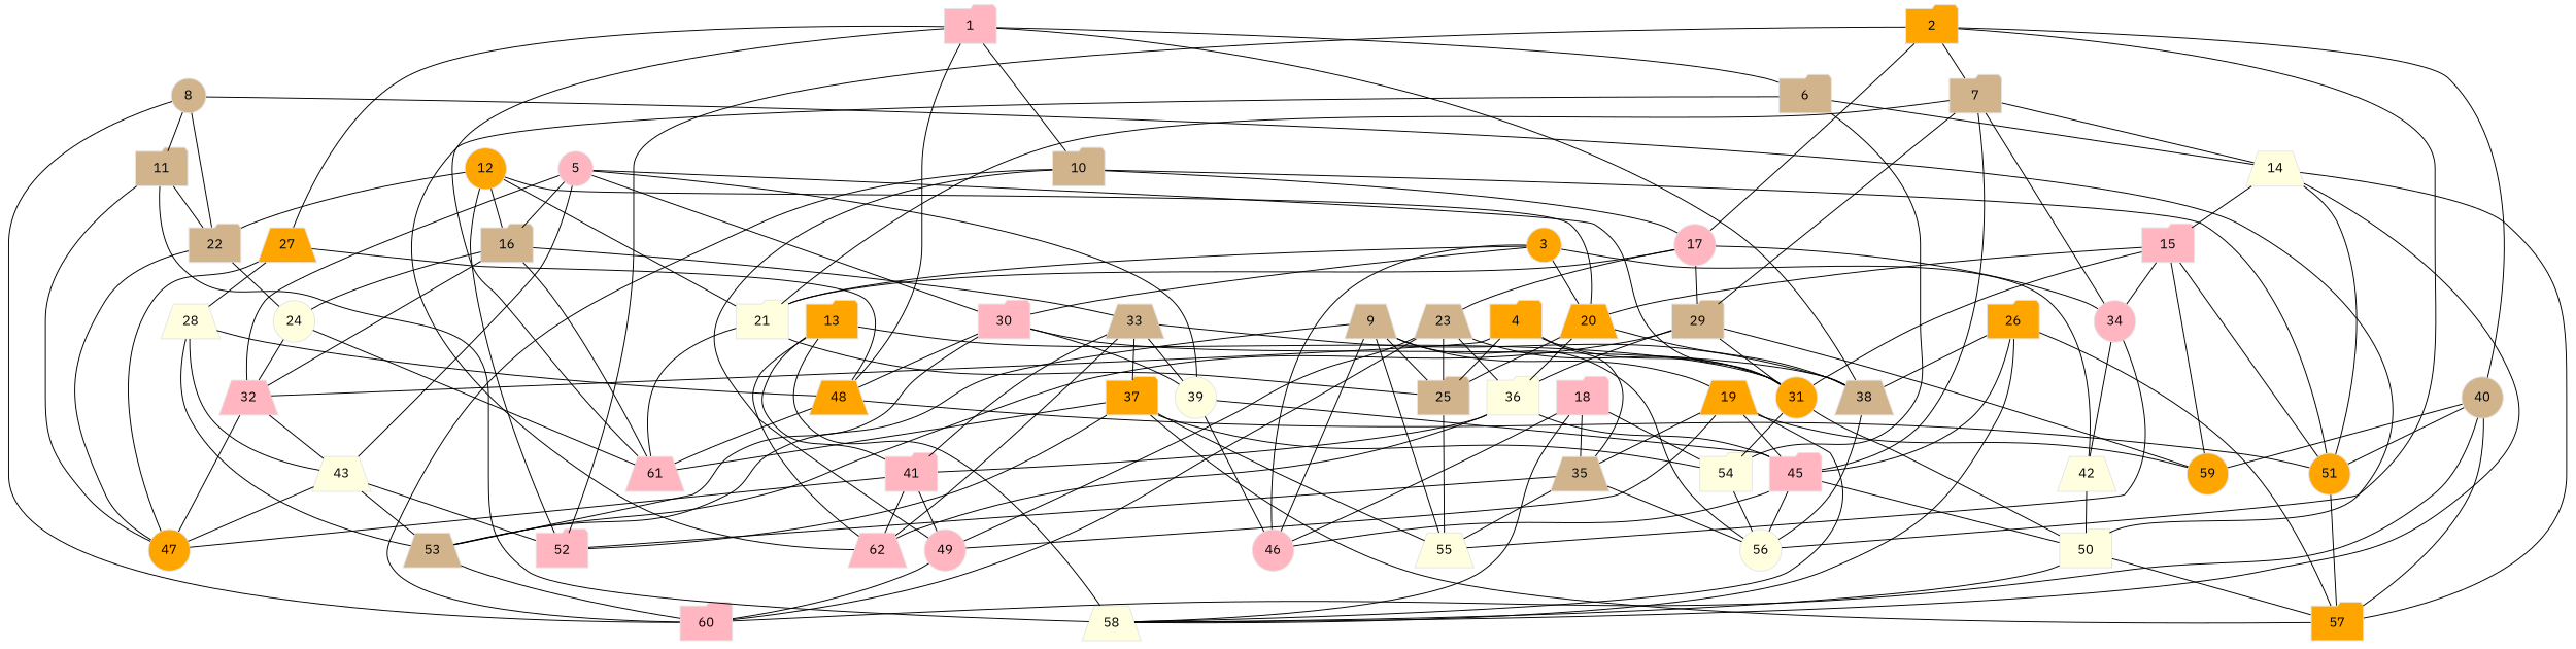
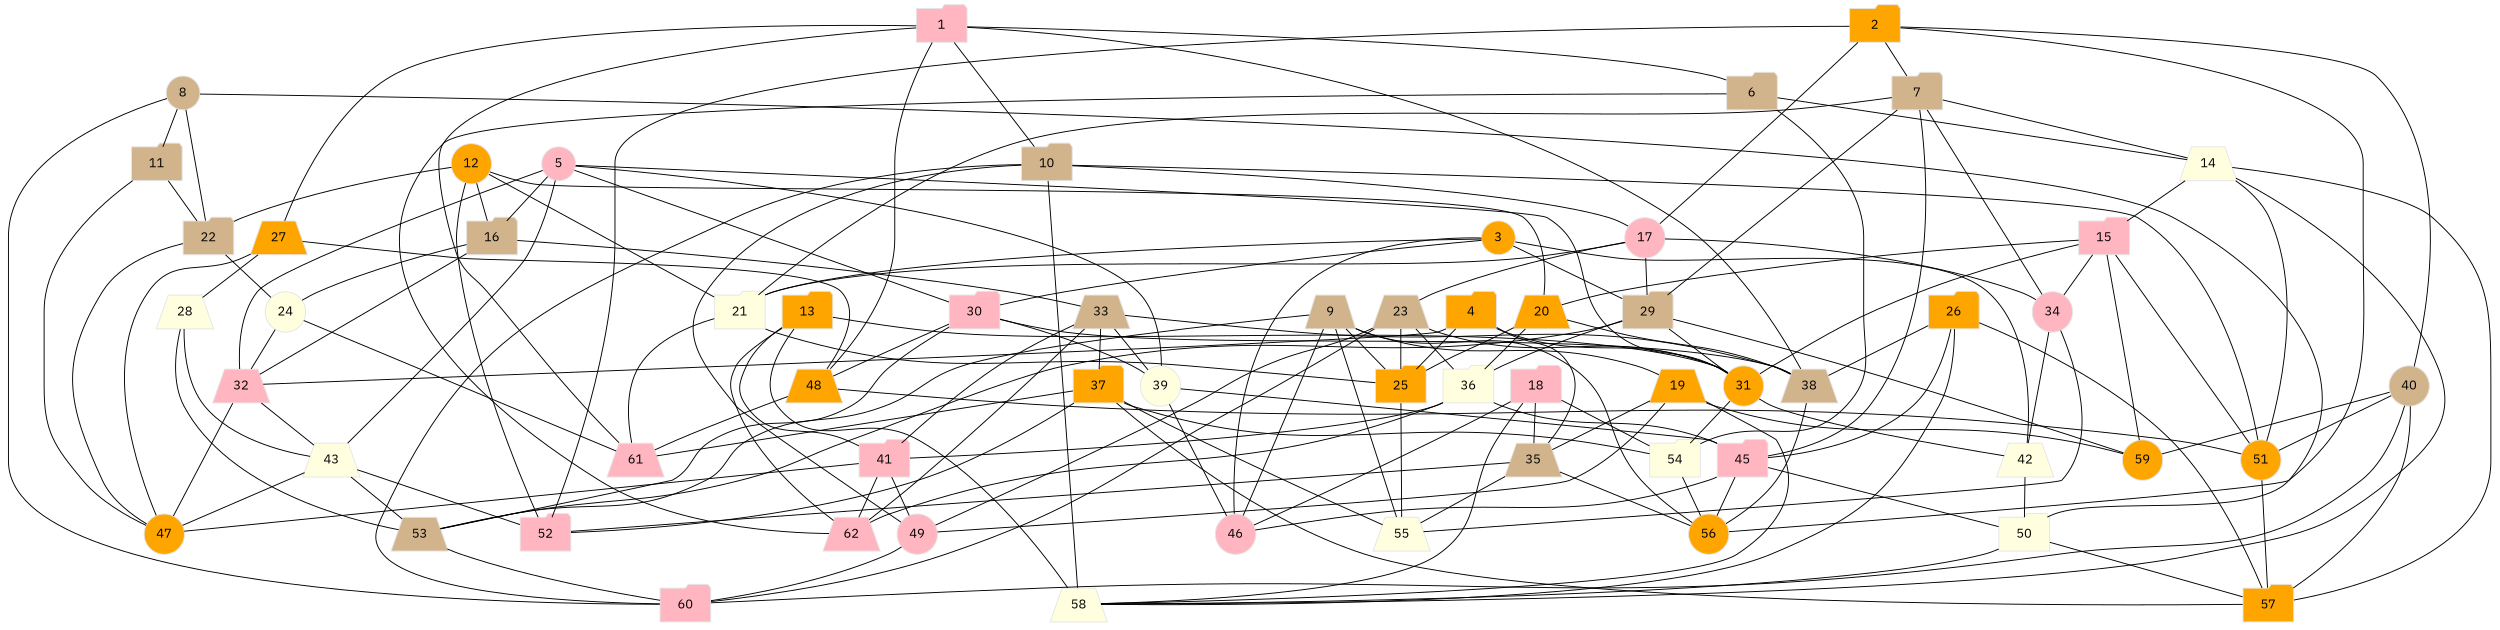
  graph {
    fontname="IBM Plex Sans"
    node [color=gray90 fillcolor=lightpink fontname="IBM Plex Sans" shape=folder style=filled]
    edge [fontname="IBM Plex Sans" weight=1.0]
    1
    6 [fillcolor=tan]
    10 [fillcolor=tan]
    27 [fillcolor=orange shape=trapezium]
    38 [fillcolor=tan shape=trapezium]
    48 [fillcolor=orange shape=trapezium]
    61 [shape=trapezium]
    14 [fillcolor=lightyellow shape=trapezium]
    54 [fillcolor=lightyellow]
    62 [shape=trapezium]
    17 [shape=circle]
    60
    49 [shape=circle]
    51 [fillcolor=orange shape=circle]
    47 [fillcolor=orange shape=circle]
    28 [fillcolor=lightyellow shape=trapezium]
-   56 [fillcolor=lightyellow shape=circle]
+   56 [fillcolor=orange shape=circle]
    2 [fillcolor=orange]
    7 [fillcolor=tan]
    40 [fillcolor=tan shape=circle]
    52
    21 [fillcolor=lightyellow]
    29 [fillcolor=tan]
    34 [shape=circle]
    45
    23 [fillcolor=tan shape=trapezium]
    57 [fillcolor=orange]
    59 [fillcolor=orange shape=circle]
    3 [fillcolor=orange shape=circle]
    20 [fillcolor=orange shape=trapezium]
    30
    42 [fillcolor=lightyellow shape=trapezium]
    46 [shape=circle]
-   25 [fillcolor=tan]
+   25 [fillcolor=orange]
    36 [fillcolor=lightyellow]
    39 [fillcolor=lightyellow shape=circle]
    53 [fillcolor=tan shape=trapezium]
    50 [fillcolor=lightyellow]
    4 [fillcolor=orange]
    31 [fillcolor=orange shape=circle]
    32 [shape=trapezium]
    35 [fillcolor=tan shape=trapezium]
    55 [fillcolor=lightyellow shape=trapezium]
    43 [fillcolor=lightyellow shape=trapezium]
    5 [shape=circle]
    16 [fillcolor=tan]
    24 [fillcolor=lightyellow shape=circle]
    33 [fillcolor=tan shape=trapezium]
    58 [fillcolor=lightyellow shape=trapezium]
    15
    8 [fillcolor=tan shape=circle]
    11 [fillcolor=tan]
    22 [fillcolor=tan]
    9 [fillcolor=tan shape=trapezium]
    19 [fillcolor=orange shape=trapezium]
    12 [fillcolor=orange shape=circle]
    13 [fillcolor=orange]
    41
    37 [fillcolor=orange]
    18
    26 [fillcolor=orange]
    1 -- 6
    1 -- 10
    1 -- 27
    1 -- 38
    1 -- 48
    1 -- 61
    6 -- 14
    6 -- 54
    6 -- 62
    10 -- 17
    10 -- 60
    10 -- 49
    10 -- 51 [weight=2.0]
    27 -- 48
    27 -- 47
    27 -- 28
    38 -- 56
    48 -- 61
    48 -- 51
    14 -- 51
    14 -- 57
    14 -- 58
    14 -- 15
    54 -- 56
    17 -- 21
    17 -- 29
    17 -- 34
    17 -- 23
    49 -- 60
    51 -- 57
-   28 -- 48
    28 -- 53
    28 -- 43
    2 -- 17
    2 -- 56
    2 -- 7
    2 -- 40
    2 -- 52 [weight=2.0]
    7 -- 14
    7 -- 21
    7 -- 29
    7 -- 34
    7 -- 45
    40 -- 60
    40 -- 51 [weight=2.0]
    40 -- 57
    40 -- 59
    21 -- 61
    21 -- 25
    29 -- 59
    29 -- 36
    29 -- 53
    29 -- 31
    34 -- 42 [weight=2.0]
    34 -- 55
    45 -- 56
    45 -- 46
    45 -- 50
    23 -- 60
    23 -- 49
    23 -- 25
    23 -- 36
    23 -- 31
    3 -- 21
-   3 -- 20
+   3 -- 29
    3 -- 30
    3 -- 42 [weight=2.0]
    3 -- 46
    20 -- 38
    20 -- 25
    20 -- 36
    30 -- 38
    30 -- 48
    30 -- 39
    30 -- 53
    42 -- 50
    25 -- 55
    36 -- 62
    36 -- 45
    36 -- 41
    39 -- 45
    39 -- 46 [weight=2.0]
    53 -- 60
    50 -- 57
    50 -- 58
    4 -- 25
    4 -- 31
    4 -- 32
    4 -- 35
    31 -- 54
-   31 -- 50
+   31 -- 42
    32 -- 47
    32 -- 43
    35 -- 56
    35 -- 52
    35 -- 55
    43 -- 47
    43 -- 52
    43 -- 53
    5 -- 30
    5 -- 39
    5 -- 31
    5 -- 32
    5 -- 43
    5 -- 16
-   16 -- 61
    16 -- 32
    16 -- 24
    16 -- 33
    24 -- 61
    24 -- 32
    33 -- 38
    33 -- 62
    33 -- 39
    33 -- 41
    33 -- 37
    15 -- 51
    15 -- 34
    15 -- 59
    15 -- 20
    15 -- 31
    8 -- 60
    8 -- 50
    8 -- 11
    8 -- 22
    11 -- 47
-   11 -- 58 [weight=3.0]
+   10 -- 58 [weight=3.0]
    11 -- 22
    22 -- 47
    22 -- 24
    9 -- 56
    9 -- 46
    9 -- 25
    9 -- 53
    9 -- 55
    9 -- 19
    19 -- 49
-   19 -- 45
    19 -- 59
    19 -- 35
    19 -- 58
    12 -- 52
    12 -- 21
    12 -- 20
    12 -- 16
    12 -- 22 [weight=2.0]
    13 -- 62
    13 -- 31
    13 -- 58
    13 -- 41
    41 -- 62 [weight=2.0]
    41 -- 49 [weight=2.0]
    41 -- 47
    37 -- 61
    37 -- 54
    37 -- 52
    37 -- 57
    37 -- 55
    18 -- 54 [weight=2.0]
    18 -- 46
    18 -- 35
    18 -- 58 [weight=2.0]
    26 -- 38
    26 -- 45
    26 -- 57
    26 -- 58
  }
